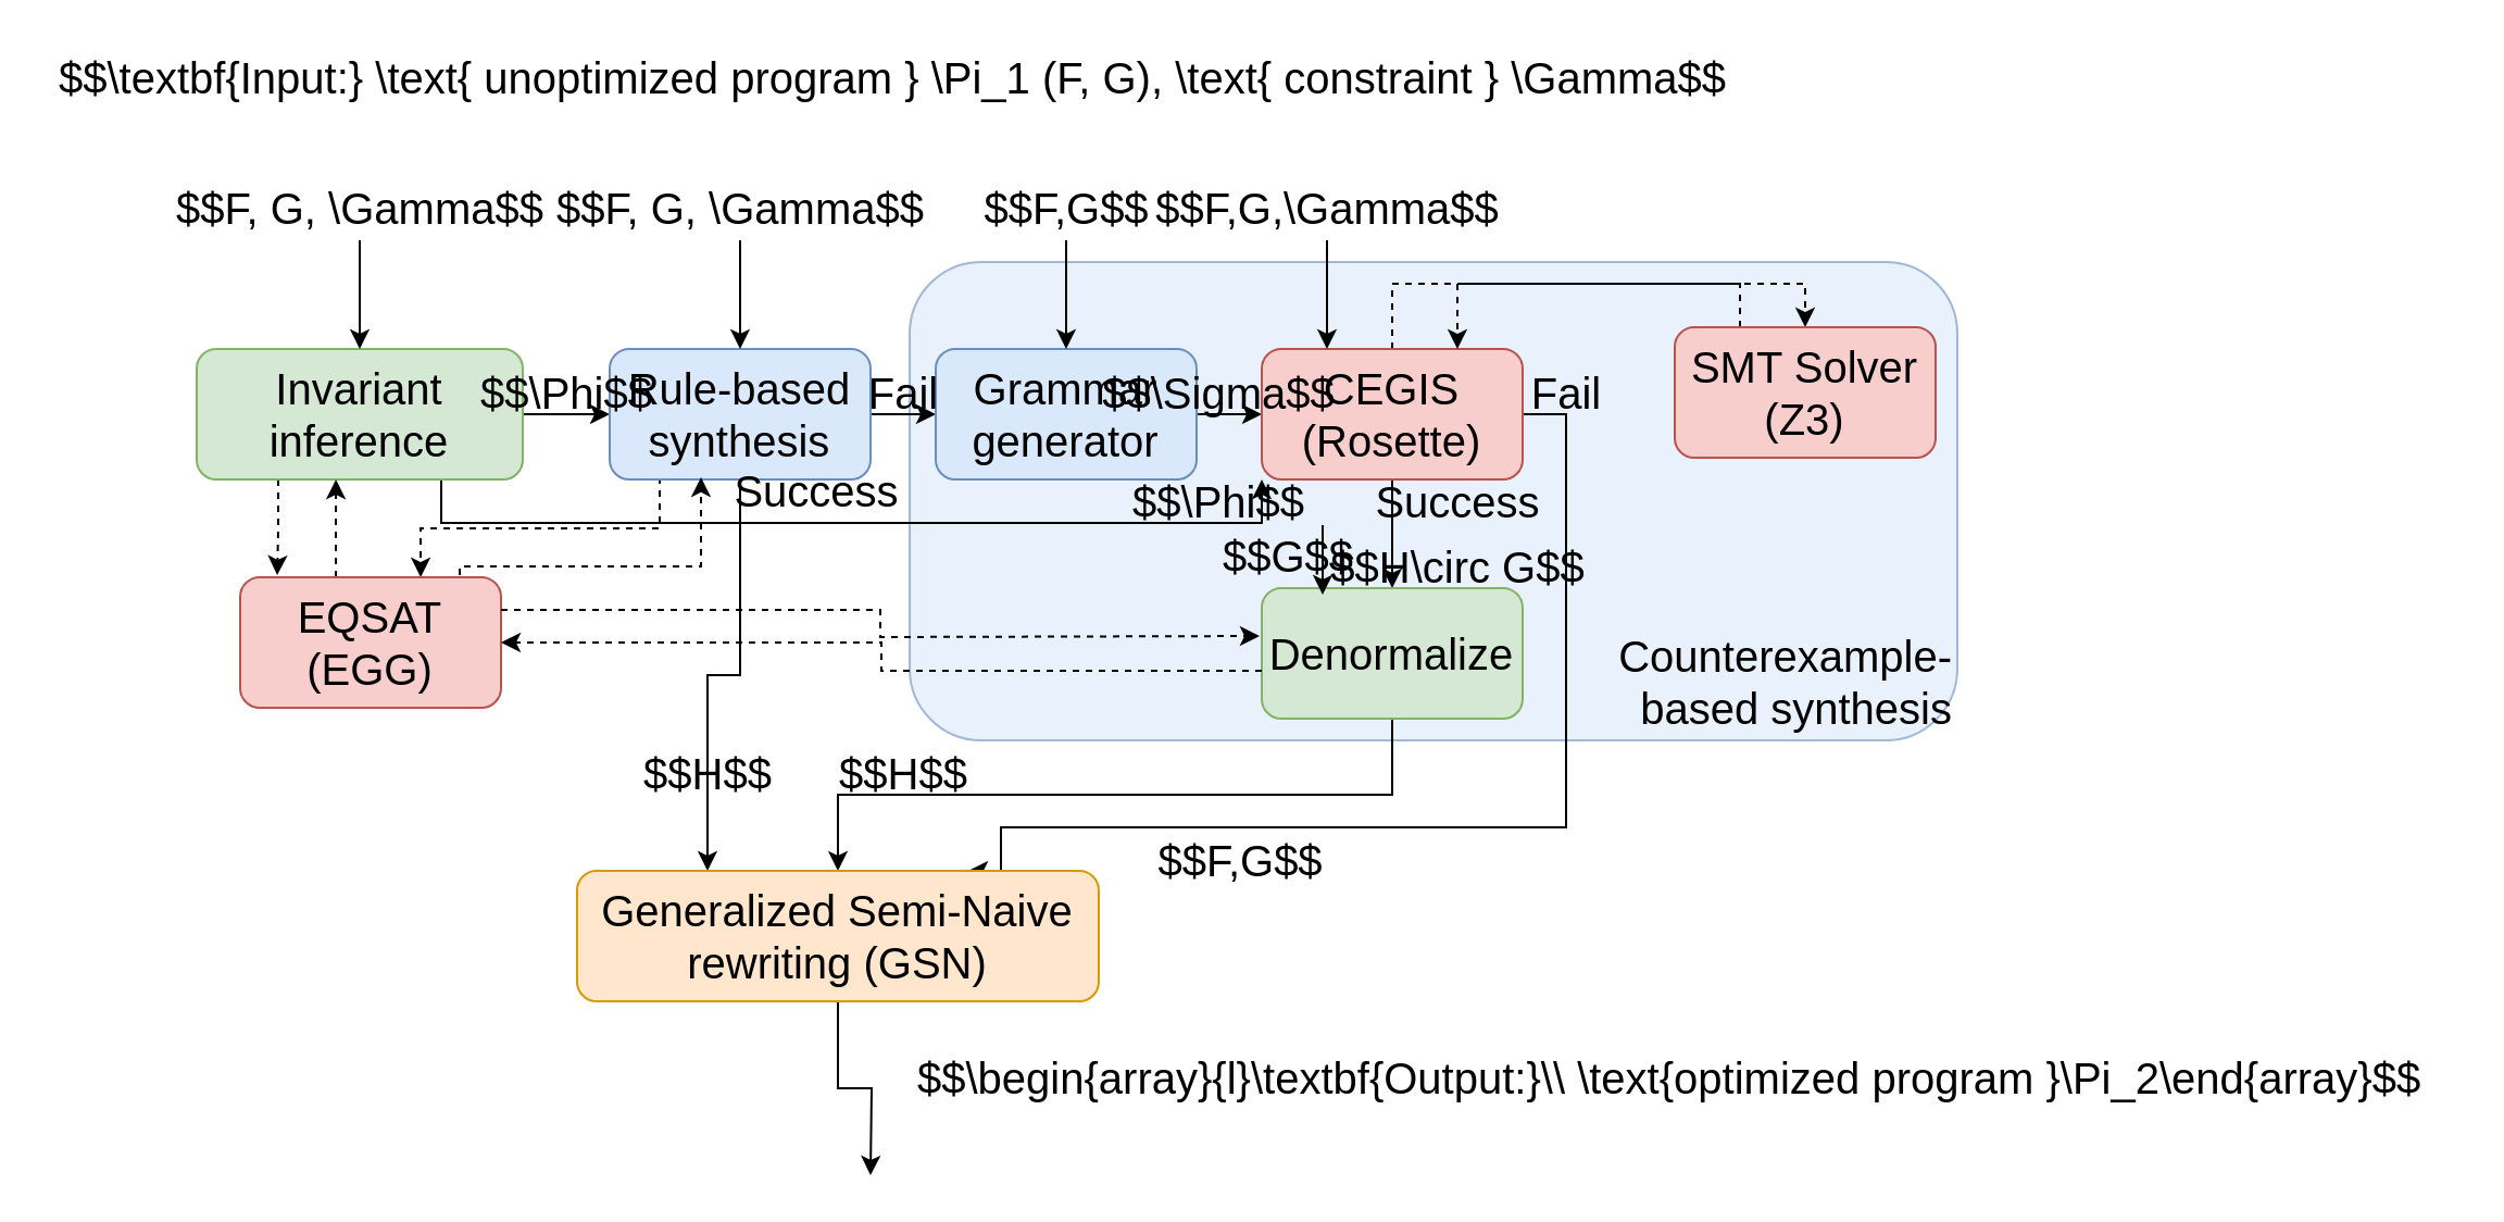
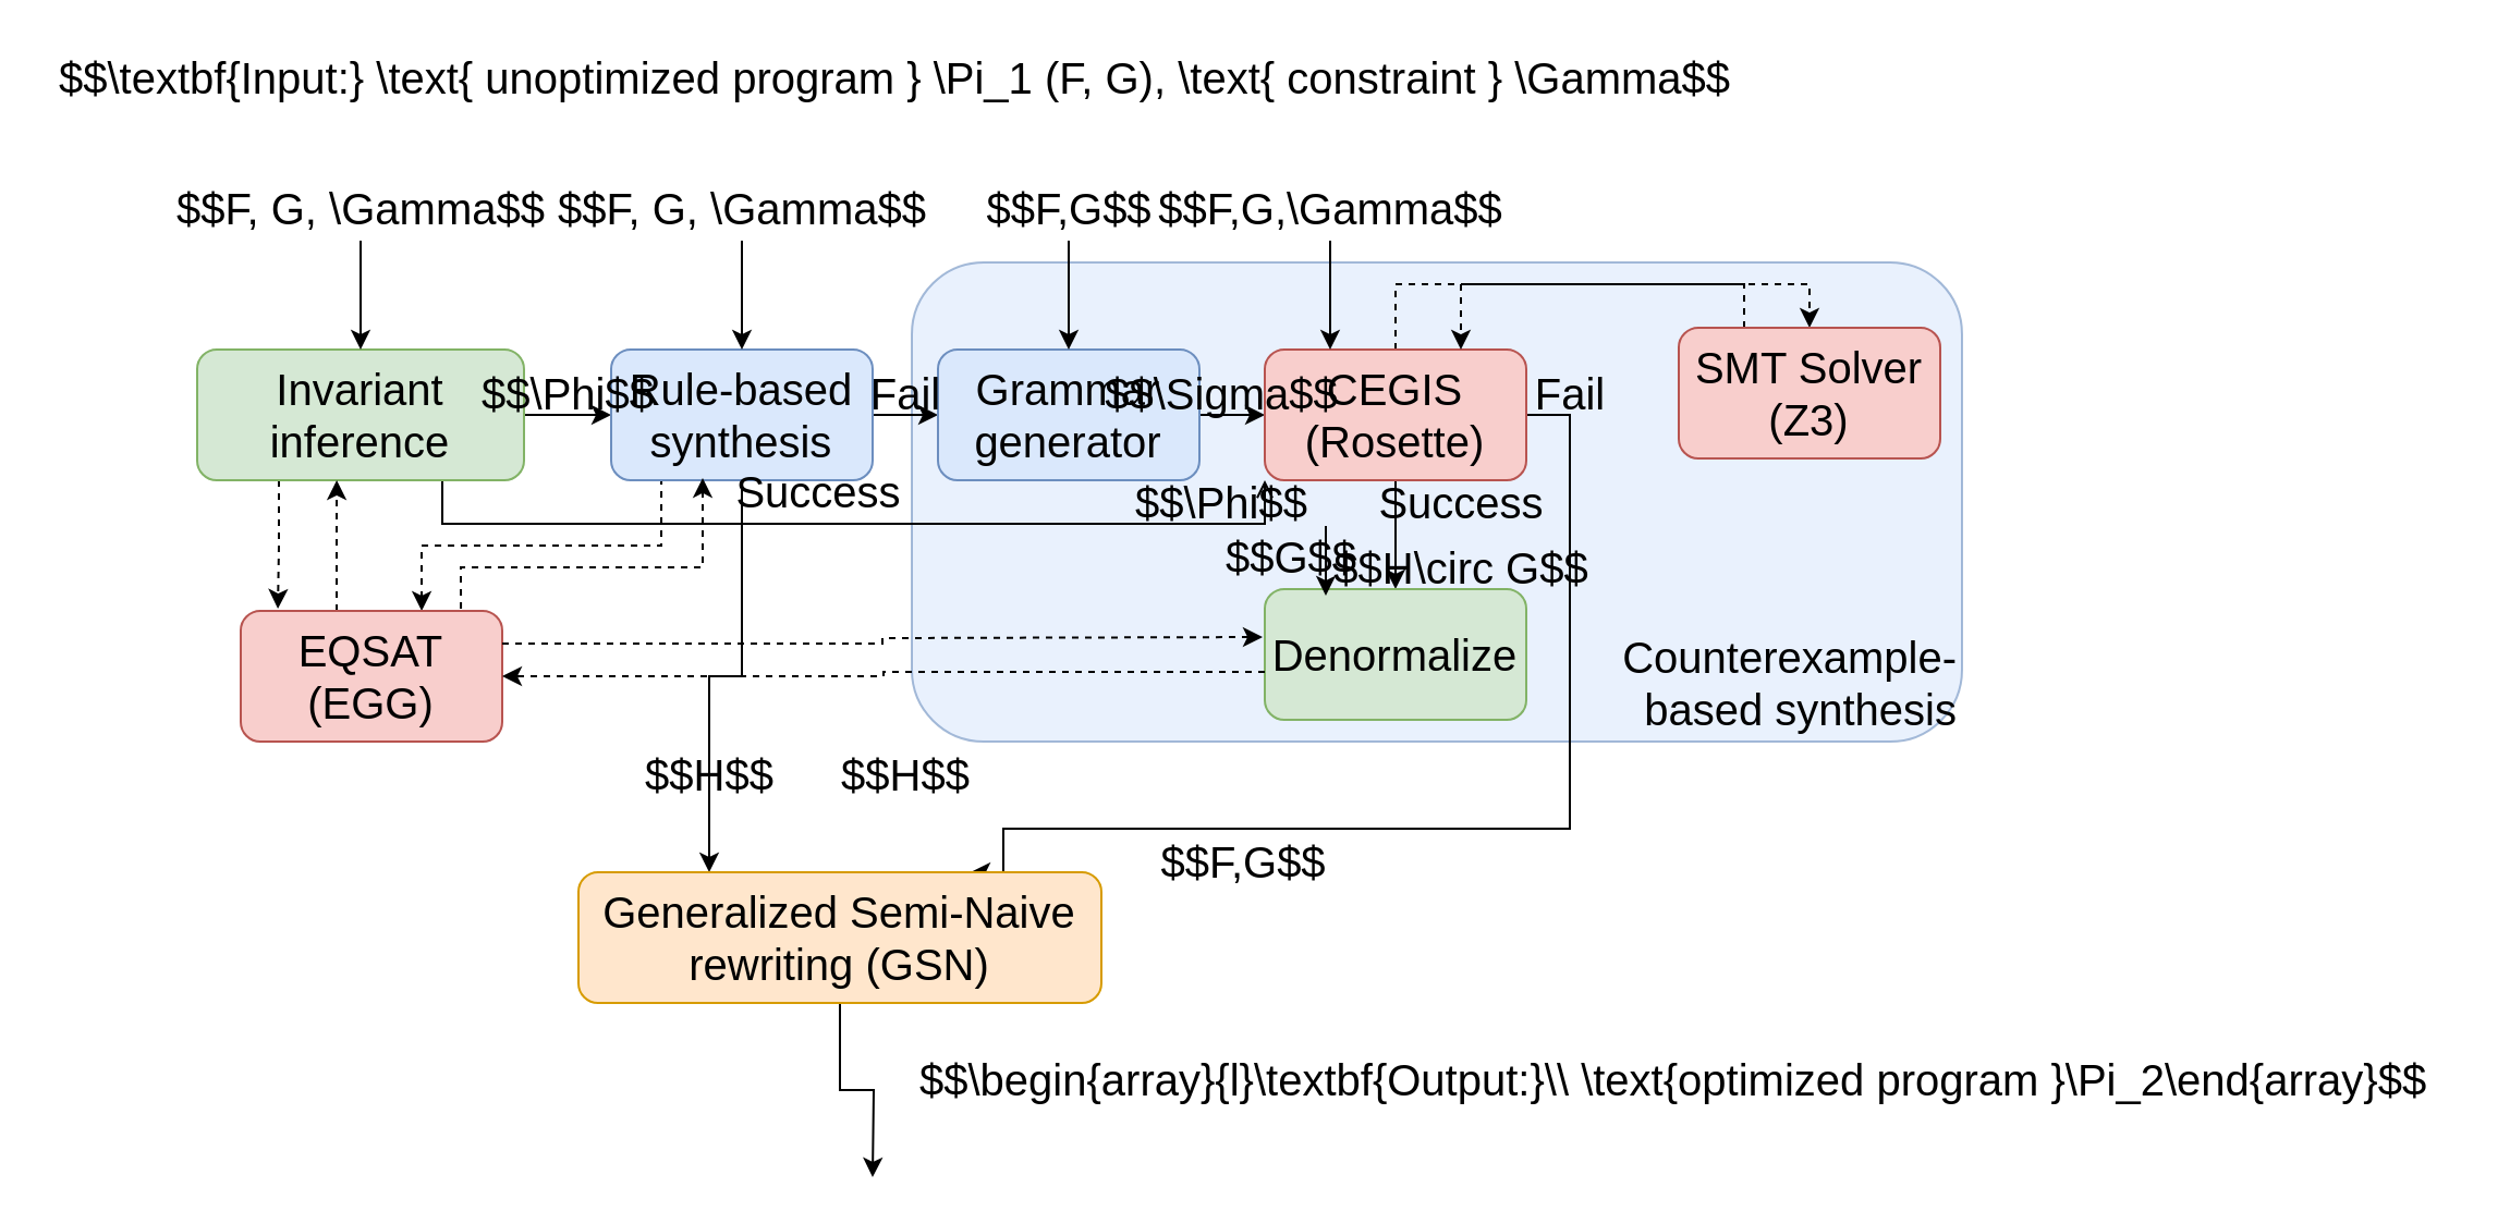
  <mxCell id="0" />
  <mxCell id="1" parent="0" />
  <mxCell id="2" value="Counterexample-&lt;br&gt;based synthesis" style="rounded=1;whiteSpace=wrap;html=1;fillColor=#dae8fc;strokeColor=#6c8ebf;align=right;verticalAlign=bottom;fontSize=20;opacity=60;" parent="1" vertex="1"><mxGeometry x="418" y="120" width="482" height="220" as="geometry" /></mxCell>
  <mxCell id="3" style="edgeStyle=orthogonalEdgeStyle;rounded=0;orthogonalLoop=1;jettySize=auto;html=1;exitX=1;exitY=0.5;exitDx=0;exitDy=0;entryX=0;entryY=0.5;entryDx=0;entryDy=0;" parent="1" source="6" target="10" edge="1"><mxGeometry relative="1" as="geometry" /></mxCell>
- <mxCell id="4" style="edgeStyle=orthogonalEdgeStyle;rounded=0;orthogonalLoop=1;jettySize=auto;html=1;entryX=0;entryY=1;entryDx=0;entryDy=0;exitX=0.75;exitY=1;exitDx=0;exitDy=0;" parent="1" source="6" target="23" edge="1"><mxGeometry relative="1" as="geometry"><Array as="points"><mxPoint x="203" y="240" /><mxPoint x="580" y="240" /></Array></mxGeometry></mxCell>
+ <mxCell id="4" style="edgeStyle=orthogonalEdgeStyle;rounded=0;orthogonalLoop=1;jettySize=auto;html=1;entryX=0;entryY=1;entryDx=0;entryDy=0;exitX=0.75;exitY=1;exitDx=0;exitDy=0;endArrow=open;" parent="1" source="6" target="23" edge="1"><mxGeometry relative="1" as="geometry"><Array as="points"><mxPoint x="203" y="240" /><mxPoint x="580" y="240" /></Array></mxGeometry></mxCell>
  <mxCell id="5" style="edgeStyle=orthogonalEdgeStyle;rounded=0;orthogonalLoop=1;jettySize=auto;html=1;exitX=0.25;exitY=1;exitDx=0;exitDy=0;entryX=0.142;entryY=-0.017;entryDx=0;entryDy=0;entryPerimeter=0;dashed=1;" parent="1" source="6" target="43" edge="1"><mxGeometry relative="1" as="geometry" /></mxCell>
  <mxCell id="6" value="Invariant&lt;br style=&quot;font-size: 20px;&quot;&gt;inference" style="rounded=1;whiteSpace=wrap;html=1;fillColor=#d5e8d4;strokeColor=#82b366;fontSize=20;" parent="1" vertex="1"><mxGeometry x="90" y="160" width="150" height="60" as="geometry" /></mxCell>
  <mxCell id="7" style="edgeStyle=orthogonalEdgeStyle;rounded=0;orthogonalLoop=1;jettySize=auto;html=1;exitX=1;exitY=0.5;exitDx=0;exitDy=0;entryX=0;entryY=0.5;entryDx=0;entryDy=0;" parent="1" source="10" target="12" edge="1"><mxGeometry relative="1" as="geometry" /></mxCell>
  <mxCell id="8" style="edgeStyle=orthogonalEdgeStyle;rounded=0;orthogonalLoop=1;jettySize=auto;html=1;entryX=0.25;entryY=0;entryDx=0;entryDy=0;" parent="1" source="10" target="31" edge="1"><mxGeometry relative="1" as="geometry" /></mxCell>
  <mxCell id="9" style="edgeStyle=orthogonalEdgeStyle;rounded=0;sketch=0;orthogonalLoop=1;jettySize=auto;html=1;entryX=0.692;entryY=0;entryDx=0;entryDy=0;dashed=1;fontSize=20;exitX=0.192;exitY=0.983;exitDx=0;exitDy=0;exitPerimeter=0;entryPerimeter=0;" parent="1" source="10" target="43" edge="1"><mxGeometry relative="1" as="geometry" /></mxCell>
  <mxCell id="10" value="Rule-based&lt;br style=&quot;font-size: 20px;&quot;&gt;synthesis" style="rounded=1;whiteSpace=wrap;html=1;fillColor=#dae8fc;strokeColor=#6c8ebf;fontSize=20;" parent="1" vertex="1"><mxGeometry x="280" y="160" width="120" height="60" as="geometry" /></mxCell>
  <mxCell id="11" style="edgeStyle=orthogonalEdgeStyle;rounded=0;orthogonalLoop=1;jettySize=auto;html=1;entryX=0;entryY=0.5;entryDx=0;entryDy=0;" parent="1" source="12" target="23" edge="1"><mxGeometry relative="1" as="geometry" /></mxCell>
  <mxCell id="12" value="Grammar&lt;br style=&quot;font-size: 20px;&quot;&gt;generator" style="rounded=1;whiteSpace=wrap;html=1;fillColor=#dae8fc;strokeColor=#6c8ebf;fontSize=20;" parent="1" vertex="1"><mxGeometry x="430" y="160" width="120" height="60" as="geometry" /></mxCell>
  <mxCell id="13" style="edgeStyle=orthogonalEdgeStyle;rounded=0;orthogonalLoop=1;jettySize=auto;html=1;" parent="1" source="14" target="6" edge="1"><mxGeometry relative="1" as="geometry" /></mxCell>
  <mxCell id="14" value="$$F, G, \Gamma$$" style="text;html=1;align=center;verticalAlign=middle;resizable=0;points=[];autosize=1;strokeColor=none;fontSize=20;" parent="1" vertex="1"><mxGeometry x="75" y="80" width="180" height="30" as="geometry" /></mxCell>
  <mxCell id="15" style="edgeStyle=orthogonalEdgeStyle;rounded=0;orthogonalLoop=1;jettySize=auto;html=1;entryX=0.5;entryY=0;entryDx=0;entryDy=0;" parent="1" source="16" target="12" edge="1"><mxGeometry relative="1" as="geometry" /></mxCell>
  <mxCell id="16" value="$$F,G$$" style="text;html=1;align=center;verticalAlign=middle;resizable=0;points=[];autosize=1;strokeColor=none;fontSize=20;" parent="1" vertex="1"><mxGeometry x="445" y="80" width="90" height="30" as="geometry" /></mxCell>
  <mxCell id="17" style="edgeStyle=orthogonalEdgeStyle;rounded=0;orthogonalLoop=1;jettySize=auto;html=1;entryX=0.5;entryY=0;entryDx=0;entryDy=0;" parent="1" source="18" target="10" edge="1"><mxGeometry relative="1" as="geometry" /></mxCell>
  <mxCell id="18" value="$$F, G, \Gamma$$" style="text;html=1;align=center;verticalAlign=middle;resizable=0;points=[];autosize=1;strokeColor=none;fontSize=20;" parent="1" vertex="1"><mxGeometry x="250" y="80" width="180" height="30" as="geometry" /></mxCell>
  <mxCell id="19" value="Fail" style="text;html=1;align=center;verticalAlign=middle;resizable=0;points=[];autosize=1;strokeColor=none;fontSize=20;" parent="1" vertex="1"><mxGeometry x="390" y="165" width="50" height="30" as="geometry" /></mxCell>
  <mxCell id="20" style="edgeStyle=orthogonalEdgeStyle;rounded=0;orthogonalLoop=1;jettySize=auto;html=1;entryX=0.5;entryY=0;entryDx=0;entryDy=0;" parent="1" source="23" target="27" edge="1"><mxGeometry relative="1" as="geometry" /></mxCell>
  <mxCell id="21" style="edgeStyle=orthogonalEdgeStyle;rounded=0;sketch=0;orthogonalLoop=1;jettySize=auto;html=1;entryX=0.5;entryY=0;entryDx=0;entryDy=0;dashed=1;exitX=0.5;exitY=0;exitDx=0;exitDy=0;" parent="1" source="23" target="47" edge="1"><mxGeometry relative="1" as="geometry"><Array as="points"><mxPoint x="640" y="130" /><mxPoint x="830" y="130" /></Array></mxGeometry></mxCell>
  <mxCell id="22" style="edgeStyle=orthogonalEdgeStyle;rounded=0;orthogonalLoop=1;jettySize=auto;html=1;exitX=1;exitY=0.5;exitDx=0;exitDy=0;entryX=0.75;entryY=0;entryDx=0;entryDy=0;" edge="1" parent="1" source="23" target="31"><mxGeometry relative="1" as="geometry"><Array as="points"><mxPoint x="720" y="190" /><mxPoint x="720" y="380" /><mxPoint x="460" y="380" /></Array></mxGeometry></mxCell>
  <mxCell id="23" value="CEGIS&lt;br style=&quot;font-size: 20px;&quot;&gt;(Rosette)" style="rounded=1;whiteSpace=wrap;html=1;labelBackgroundColor=none;fillColor=#f8cecc;strokeColor=#b85450;fontSize=20;" parent="1" vertex="1"><mxGeometry x="580" y="160" width="120" height="60" as="geometry" /></mxCell>
  <mxCell id="24" value="$$\Phi$$" style="text;html=1;align=center;verticalAlign=middle;resizable=0;points=[];autosize=1;strokeColor=none;fontSize=20;" parent="1" vertex="1"><mxGeometry x="215" y="165" width="90" height="30" as="geometry" /></mxCell>
  <mxCell id="25" value="$$\Sigma$$" style="text;html=1;align=center;verticalAlign=middle;resizable=0;points=[];autosize=1;strokeColor=none;fontSize=20;" parent="1" vertex="1"><mxGeometry x="500" y="165" width="120" height="30" as="geometry" /></mxCell>
- <mxCell id="26" style="edgeStyle=orthogonalEdgeStyle;rounded=0;orthogonalLoop=1;jettySize=auto;html=1;exitX=0.5;exitY=1;exitDx=0;exitDy=0;entryX=0.5;entryY=0;entryDx=0;entryDy=0;" edge="1" parent="1" source="27" target="31"><mxGeometry relative="1" as="geometry" /></mxCell>
  <mxCell id="27" value="Denormalize" style="rounded=1;whiteSpace=wrap;html=1;fillColor=#d5e8d4;strokeColor=#82b366;fontSize=20;" parent="1" vertex="1"><mxGeometry x="580" y="270" width="120" height="60" as="geometry" /></mxCell>
  <mxCell id="28" value="$$H\circ G$$" style="text;html=1;align=center;verticalAlign=middle;resizable=0;points=[];autosize=1;strokeColor=none;fontSize=20;" parent="1" vertex="1"><mxGeometry x="605" y="245" width="130" height="30" as="geometry" /></mxCell>
  <mxCell id="29" value="Success" style="text;html=1;align=center;verticalAlign=middle;resizable=0;points=[];autosize=1;strokeColor=none;fontSize=20;" parent="1" vertex="1"><mxGeometry x="625" y="215" width="90" height="30" as="geometry" /></mxCell>
  <mxCell id="30" style="edgeStyle=orthogonalEdgeStyle;rounded=0;orthogonalLoop=1;jettySize=auto;html=1;" parent="1" source="31" edge="1"><mxGeometry relative="1" as="geometry"><mxPoint x="400" y="540" as="targetPoint" /></mxGeometry></mxCell>
  <mxCell id="31" value="Generalized Semi-Naive&lt;br style=&quot;font-size: 20px&quot;&gt;rewriting (GSN)" style="rounded=1;whiteSpace=wrap;html=1;fillColor=#ffe6cc;strokeColor=#d79b00;fontSize=20;" parent="1" vertex="1"><mxGeometry x="265" y="400" width="240" height="60" as="geometry" /></mxCell>
  <mxCell id="32" value="Fail" style="text;html=1;align=center;verticalAlign=middle;resizable=0;points=[];autosize=1;strokeColor=none;fontSize=20;" parent="1" vertex="1"><mxGeometry x="695" y="165" width="50" height="30" as="geometry" /></mxCell>
  <mxCell id="33" value="$$H$$" style="text;html=1;align=center;verticalAlign=middle;resizable=0;points=[];autosize=1;strokeColor=none;fontSize=20;" parent="1" vertex="1"><mxGeometry x="290" y="340" width="70" height="30" as="geometry" /></mxCell>
  <mxCell id="34" value="$$H$$" style="text;html=1;align=center;verticalAlign=middle;resizable=0;points=[];autosize=1;strokeColor=none;fontSize=20;" parent="1" vertex="1"><mxGeometry x="380" y="340" width="70" height="30" as="geometry" /></mxCell>
  <mxCell id="35" value="Success" style="text;html=1;align=center;verticalAlign=middle;resizable=0;points=[];autosize=1;strokeColor=none;fontSize=20;" parent="1" vertex="1"><mxGeometry x="330" y="210" width="90" height="30" as="geometry" /></mxCell>
  <mxCell id="36" value="$$F,G$$" style="text;html=1;align=center;verticalAlign=middle;resizable=0;points=[];autosize=1;strokeColor=none;fontSize=20;" parent="1" vertex="1"><mxGeometry x="525" y="380" width="90" height="30" as="geometry" /></mxCell>
  <mxCell id="37" style="edgeStyle=orthogonalEdgeStyle;rounded=0;orthogonalLoop=1;jettySize=auto;html=1;entryX=0.5;entryY=0;entryDx=0;entryDy=0;" parent="1" source="38" edge="1"><mxGeometry relative="1" as="geometry"><mxPoint x="610" y="160" as="targetPoint" /></mxGeometry></mxCell>
  <mxCell id="38" value="$$F,G,\Gamma$$" style="text;html=1;align=center;verticalAlign=middle;resizable=0;points=[];autosize=1;strokeColor=none;fontSize=20;" parent="1" vertex="1"><mxGeometry x="525" y="80" width="170" height="30" as="geometry" /></mxCell>
  <mxCell id="39" value="$$\Phi$$" style="text;html=1;align=center;verticalAlign=middle;resizable=0;points=[];autosize=1;strokeColor=none;fontSize=20;" parent="1" vertex="1"><mxGeometry x="515" y="215" width="90" height="30" as="geometry" /></mxCell>
  <mxCell id="40" value="$$\begin{array}{l}\textbf{Output:}\\ \text{optimized program }\Pi_2\end{array}$$" style="text;html=1;align=left;verticalAlign=middle;resizable=0;points=[];autosize=1;strokeColor=none;fontSize=20;" parent="1" vertex="1"><mxGeometry x="420" y="480" width="710" height="30" as="geometry" /></mxCell>
  <mxCell id="41" style="edgeStyle=orthogonalEdgeStyle;rounded=0;orthogonalLoop=1;jettySize=auto;html=1;exitX=0.367;exitY=0;exitDx=0;exitDy=0;exitPerimeter=0;entryX=0.427;entryY=1;entryDx=0;entryDy=0;entryPerimeter=0;dashed=1;" parent="1" source="43" target="6" edge="1"><mxGeometry relative="1" as="geometry"><mxPoint x="156" y="210" as="targetPoint" /></mxGeometry></mxCell>
  <mxCell id="42" style="edgeStyle=orthogonalEdgeStyle;rounded=0;sketch=0;orthogonalLoop=1;jettySize=auto;html=1;entryX=0.35;entryY=0.983;entryDx=0;entryDy=0;entryPerimeter=0;dashed=1;fontSize=20;exitX=0.842;exitY=-0.017;exitDx=0;exitDy=0;exitPerimeter=0;" parent="1" source="43" target="10" edge="1"><mxGeometry relative="1" as="geometry"><Array as="points"><mxPoint x="211" y="260" /><mxPoint x="322" y="260" /></Array></mxGeometry></mxCell>
- <mxCell id="43" value="EQSAT&lt;br style=&quot;font-size: 20px;&quot;&gt;&lt;div style=&quot;font-size: 20px;&quot;&gt;(EGG)&lt;/div&gt;" style="rounded=1;whiteSpace=wrap;html=1;labelBackgroundColor=none;align=center;fillColor=#f8cecc;strokeColor=#b85450;fontSize=20;" parent="1" vertex="1"><mxGeometry x="110" y="265" width="120" height="60" as="geometry" /></mxCell>
+ <mxCell id="43" value="EQSAT&lt;br style=&quot;font-size: 20px;&quot;&gt;&lt;div style=&quot;font-size: 20px;&quot;&gt;(EGG)&lt;/div&gt;" style="rounded=1;whiteSpace=wrap;html=1;labelBackgroundColor=none;align=center;fillColor=#f8cecc;strokeColor=#b85450;fontSize=20;" parent="1" vertex="1"><mxGeometry x="110" y="280" width="120" height="60" as="geometry" /></mxCell>
  <mxCell id="44" style="edgeStyle=orthogonalEdgeStyle;rounded=0;orthogonalLoop=1;jettySize=auto;html=1;exitX=1;exitY=0.25;exitDx=0;exitDy=0;dashed=1;" parent="1" source="43" edge="1"><mxGeometry relative="1" as="geometry"><mxPoint x="164.04" y="290" as="sourcePoint" /><mxPoint x="579" y="292" as="targetPoint" /></mxGeometry></mxCell>
  <mxCell id="45" style="edgeStyle=orthogonalEdgeStyle;rounded=0;orthogonalLoop=1;jettySize=auto;html=1;exitX=0;exitY=0.633;exitDx=0;exitDy=0;dashed=1;entryX=1;entryY=0.5;entryDx=0;entryDy=0;exitPerimeter=0;" parent="1" source="27" target="43" edge="1"><mxGeometry relative="1" as="geometry"><mxPoint x="365.96" y="463" as="sourcePoint" /><mxPoint x="715" y="460.02" as="targetPoint" /></mxGeometry></mxCell>
  <mxCell id="46" style="edgeStyle=orthogonalEdgeStyle;rounded=0;sketch=0;orthogonalLoop=1;jettySize=auto;html=1;entryX=0.75;entryY=0;entryDx=0;entryDy=0;dashed=1;exitX=0.25;exitY=0;exitDx=0;exitDy=0;" parent="1" source="47" target="23" edge="1"><mxGeometry relative="1" as="geometry" /></mxCell>
  <mxCell id="47" value="SMT Solver&lt;br style=&quot;font-size: 20px;&quot;&gt;(Z3)" style="rounded=1;whiteSpace=wrap;html=1;labelBackgroundColor=none;align=center;fillColor=#f8cecc;strokeColor=#b85450;fontSize=20;" parent="1" vertex="1"><mxGeometry x="770" y="150" width="120" height="60" as="geometry" /></mxCell>
  <mxCell id="48" value="$$\textbf{Input:} \text{ unoptimized program } \Pi_1 (F, G), \text{ constraint } \Gamma$$" style="text;html=1;align=center;verticalAlign=middle;resizable=0;points=[];autosize=1;strokeColor=none;fontSize=20;" parent="1" vertex="1"><mxGeometry x="20" y="20" width="780" height="30" as="geometry" /></mxCell>
  <mxCell id="49" value="$$G$$" style="text;html=1;align=center;verticalAlign=middle;resizable=0;points=[];autosize=1;strokeColor=none;fontSize=20;" parent="1" vertex="1"><mxGeometry x="552" y="240" width="80" height="30" as="geometry" /></mxCell>
  <mxCell id="50" value="" style="endArrow=classic;html=1;fontSize=20;entryX=0.825;entryY=1.1;entryDx=0;entryDy=0;entryPerimeter=0;exitX=0.825;exitY=0.033;exitDx=0;exitDy=0;exitPerimeter=0;" parent="1" edge="1"><mxGeometry width="50" height="50" relative="1" as="geometry"><mxPoint x="608" y="240.99" as="sourcePoint" /><mxPoint x="608" y="273" as="targetPoint" /></mxGeometry></mxCell>
